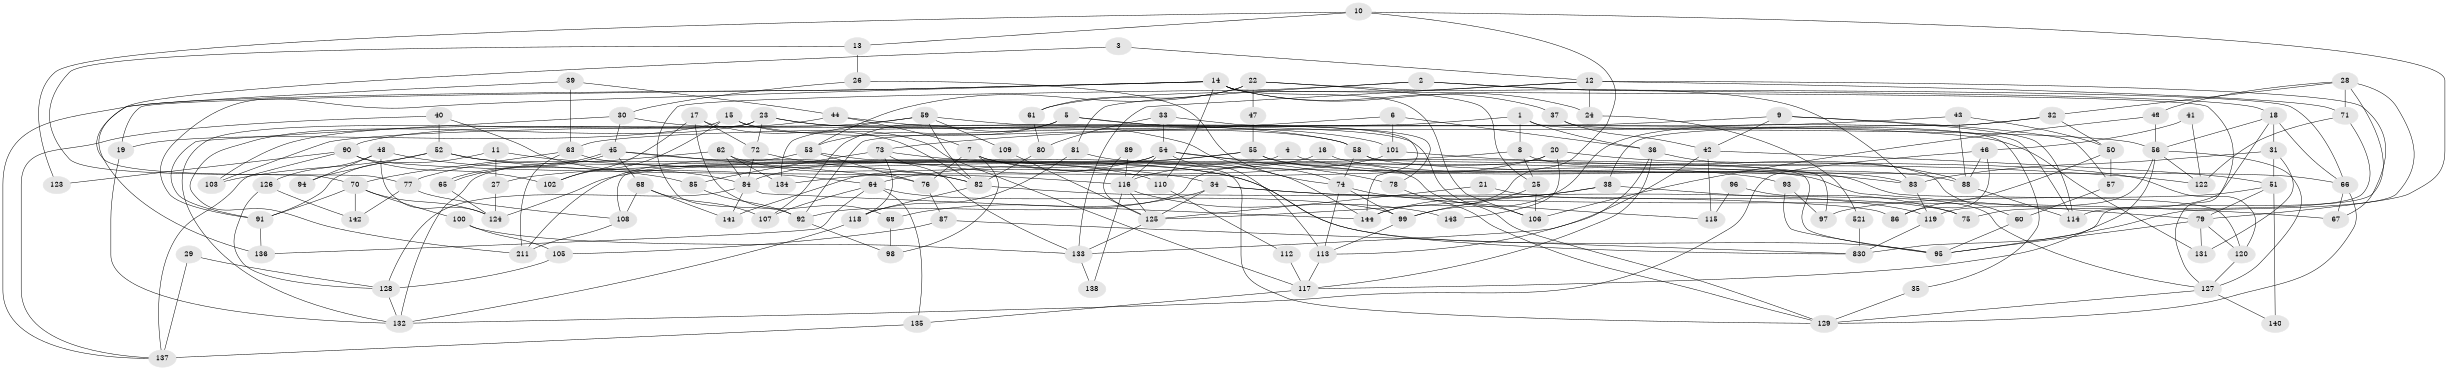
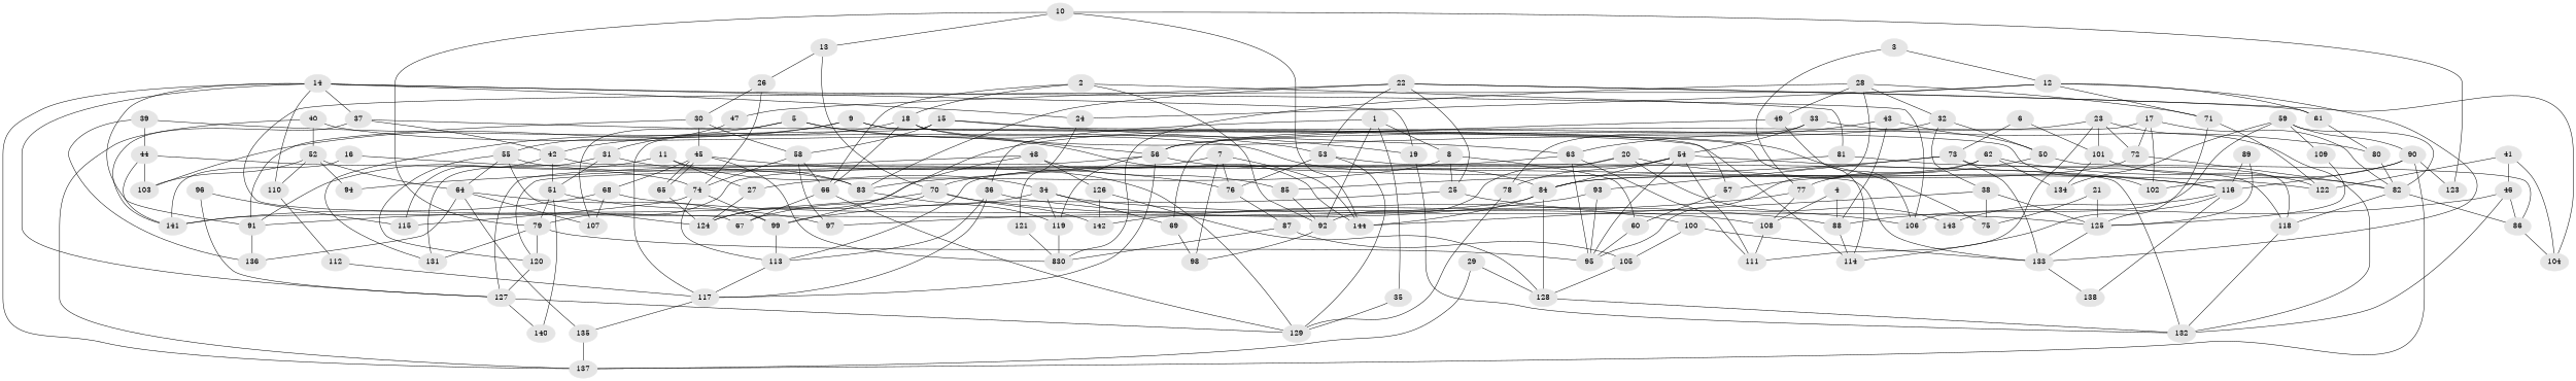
  graph {
    node [color=gray90 style=filled]
    1
    8
    35
    36
    92
    25
    27
    60
    129
    88
    117
    113
    98
    2
    18
    66
    81
    31
    56
    75
    67
    83
    118
    3
    12
    77
    24
    61
    71
    133
    108
    142
    4
    114
-   111 [label=211]
+   111
    5
    53
    107
    131
    144
    76
    132
    6
    73
    101
    85
    93
    122
    134
    7
    79
    87
    120
    95
    106
    99
    124
    9
    42
    57
    103
    51
    115
    10
    13
    123
    26
    70
    11
    34
    91
    69
    125
    119
    136
-   121 [label=521]
+   121
    80
    138
    30
    74
    100
    14
    19
    37
    110
    127
    137
    141
    112
    140
    15
    58
    102
    97
    135
    16
    17
    72
    82
    84
    86
    20
    116
    143
    21
    22
    47
+   104
    55
    23
    n111 [label=830]
    45
    28
    32
    49
    38
    50
    29
    128
    65
    68
    33
    54
    78
    39
    44
    63
    40
    52
    94
    64
    41
    46
    43
    48
    126
    59
    90
    109
    62
    105
    89
    96
    1 -- 8
    1 -- 35
    1 -- 36
    1 -- 92
    8 -- 25
    8 -- 27
    8 -- 60
    35 -- 129
    36 -- 88
    36 -- 117
    36 -- 113
    92 -- 98
    25 -- 106
    25 -- 99
    27 -- 124
    60 -- 95
    88 -- 114
    117 -- 135
    113 -- 117
    2 -- 92
    2 -- 18
    2 -- 66
    2 -- 81
    18 -- 66
    18 -- 31
    18 -- 56
    18 -- 75
    66 -- 129
    66 -- 67
    81 -- 83
    81 -- 118
    31 -- 83
    31 -- 131
    31 -- 51
    56 -- 117
    56 -- 122
    56 -- 119
    56 -- 127
    83 -- 119
    118 -- 132
    3 -- 12
    3 -- 77
    12 -- 67
    12 -- 24
    12 -- 61
    12 -- 71
    12 -- 133
    77 -- 108
    77 -- 142
    24 -- 121
    61 -- 80
    71 -- 114
    71 -- 122
    133 -- 138
    108 -- 111
    4 -- 88
    4 -- 108
    5 -- 53
    5 -- 107
    5 -- 131
    5 -- 144
    53 -- 129
    53 -- 76
    53 -- 132
    76 -- 87
-   6 -- 36
    6 -- 73
    6 -- 101
    73 -- 118
    73 -- 133
    73 -- 85
    73 -- 93
    101 -- 122
    101 -- 134
    85 -- 92
    93 -- 95
    93 -- 97
    7 -- 98
    7 -- 144
    7 -- 76
    7 -- 79
    79 -- 131
    79 -- 120
    79 -- 95
    87 -- n111
    87 -- 105
    120 -- 127
    99 -- 113
    9 -- 114
    9 -- 42
    9 -- 57
    9 -- 103
    42 -- 133
    42 -- 51
    42 -- 115
    57 -- 60
    51 -- 79
    51 -- 140
    51 -- 97
    10 -- 144
    10 -- 79
    10 -- 13
    10 -- 123
    13 -- 26
    13 -- 70
    26 -- 30
    26 -- 74
    70 -- 142
    70 -- 124
    70 -- 91
    70 -- 100
    11 -- 27
    11 -- 34
    11 -- 91
    34 -- 67
    34 -- 69
    34 -- 125
    34 -- 119
    91 -- 136
    69 -- 98
    125 -- 133
    119 -- n111
    121 -- n111
    80 -- 82
    30 -- 91
    30 -- 58
    30 -- 45
    74 -- 113
    74 -- 99
    74 -- 115
    100 -- 133
    100 -- 105
    14 -- 24
    14 -- 106
    14 -- 91
    14 -- 19
    14 -- 37
    14 -- 110
    14 -- 127
    14 -- 137
    19 -- 132
    37 -- 114
    37 -- 42
+   37 -- 141
    110 -- 112
    127 -- 129
    127 -- 140
    112 -- 117
    15 -- 117
    15 -- 19
    15 -- 58
    15 -- 102
    58 -- 66
    58 -- 74
    58 -- 97
    135 -- 137
    16 -- 83
    16 -- 141
    17 -- 69
    17 -- 102
    17 -- 72
    17 -- 82
    72 -- 82
    72 -- 84
    82 -- 118
    82 -- 86
    84 -- 144
    84 -- 141
    84 -- 128
+   86 -- 104
    20 -- 92
    20 -- 120
    20 -- 116
    20 -- 143
    116 -- 125
    116 -- 138
    116 -- 143
    21 -- 75
    21 -- 125
    22 -- 25
    22 -- 83
    22 -- 61
    22 -- 53
    22 -- 47
+   22 -- 104
    47 -- 55
    55 -- 129
    55 -- 120
    55 -- 124
    55 -- 64
    23 -- 56
    23 -- 111
    23 -- 132
    23 -- 101
    23 -- 72
    45 -- 76
    45 -- n111
    45 -- 65
    45 -- 65
    45 -- 68
    28 -- 71
    28 -- 95
    28 -- n111
    28 -- 32
    28 -- 49
    32 -- 99
    32 -- 38
    32 -- 50
    49 -- 56
    49 -- 106
    38 -- 75
    38 -- 144
    38 -- 125
    50 -- 57
    50 -- 86
    29 -- 137
    29 -- 128
    128 -- 132
    65 -- 124
    68 -- 108
    68 -- 107
    68 -- 141
    33 -- 80
    33 -- 54
    33 -- 78
    54 -- 113
    54 -- 111
    54 -- 95
    54 -- 84
    54 -- 116
    54 -- 78
    78 -- 129
    39 -- 136
    39 -- 44
    39 -- 63
    44 -- 103
    44 -- 74
-   44 -- 7
+   44 -- 141
    63 -- 111
    63 -- 95
    63 -- 70
    40 -- 137
    40 -- 84
    40 -- 52
    52 -- 103
    52 -- 110
    52 -- 94
    52 -- 64
    64 -- 107
    64 -- 99
    64 -- 136
    64 -- 135
    41 -- 122
+   41 -- 104
    41 -- 46
    46 -- 88
    46 -- 132
    46 -- 86
    43 -- 88
    43 -- 50
    43 -- 63
    48 -- 85
    48 -- 124
    48 -- 94
    48 -- 126
    126 -- 142
    126 -- 128
    59 -- 134
    59 -- 106
    59 -- 82
    59 -- 90
    59 -- 109
    90 -- 123
    90 -- 137
    90 -- 102
    90 -- 116
    109 -- 125
    62 -- 77
    62 -- 134
    62 -- 82
    62 -- 84
    105 -- 128
    89 -- 125
    89 -- 116
    96 -- 115
    96 -- 127
  }
